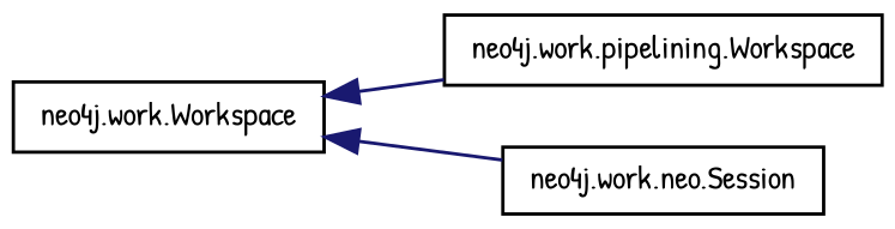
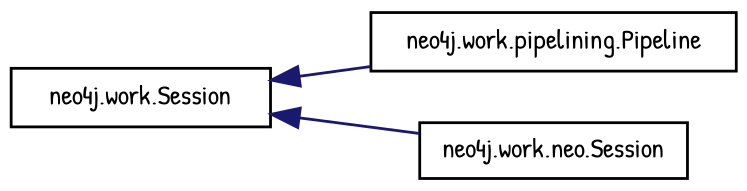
  digraph {
    fontname="Patrick Hand"
    rankdir=LR
    node [color=black fillcolor=white fontname="Patrick Hand" fontsize=10 shape=record style=filled]
    edge [color=midnightblue dir=back fontname="Patrick Hand" fontsize=10 labelfontname=Helvetica labelfontsize=10 style=solid]
-   n1 [height=0.2 label="neo4j.work.Workspace" width=0.4]
-   n2 [height=0.2 label="neo4j.work.pipelining.Workspace" width=0.4]
+   n1 [height=0.2 label="neo4j.work.Session" width=0.4]
+   n2 [height=0.2 label="neo4j.work.pipelining.Pipeline" width=0.4]
    n3 [height=0.2 label="neo4j.work.neo.Session" width=0.4]
    n1 -> n2
    n1 -> n3
  }
